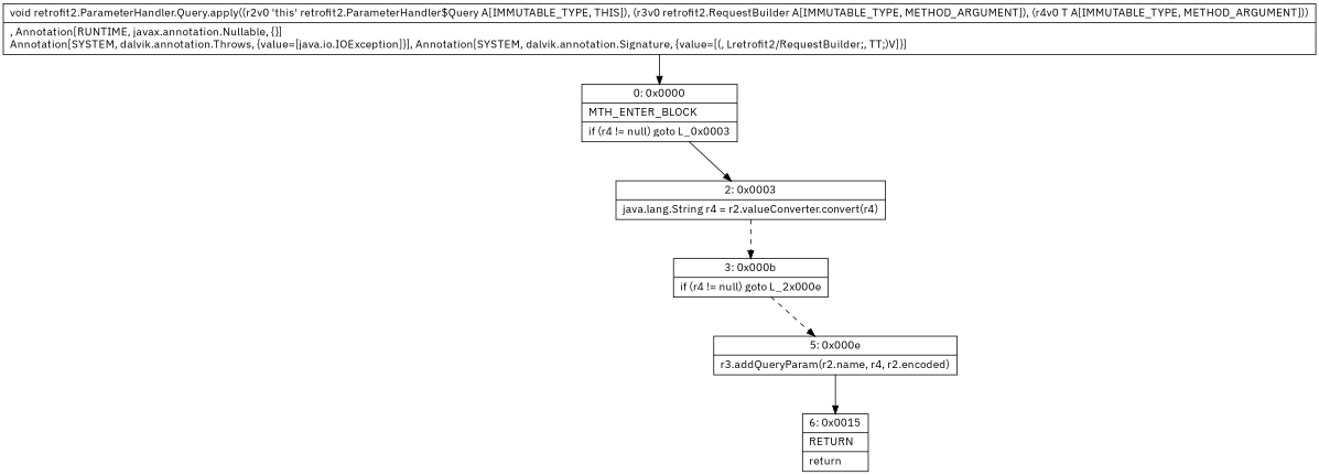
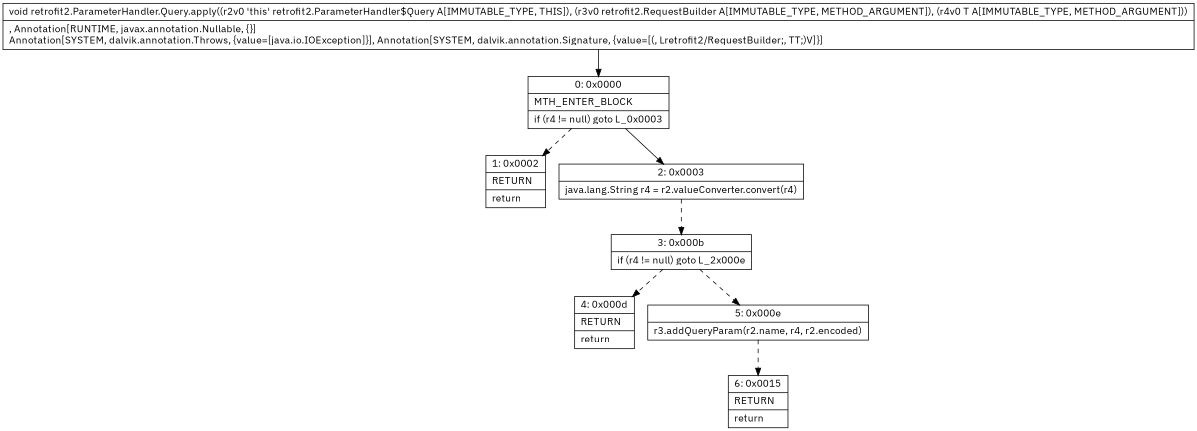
  digraph {
    fontname="IBM Plex Sans"
    node [fontname="IBM Plex Sans" shape=record]
    edge [fontname="IBM Plex Sans" style=dashed]
    n1 [label="{0\:\ 0x0000|MTH_ENTER_BLOCK\l|if (r4 != null) goto L_0x0003\l}"]
+   n2 [label="{1\:\ 0x0002|RETURN\l|return\l}"]
    n3 [label="{2\:\ 0x0003|java.lang.String r4 = r2.valueConverter.convert(r4)\l}"]
    n4 [label="{3\:\ 0x000b|if (r4 != null) goto L_2x000e\l}"]
+   n5 [label="{4\:\ 0x000d|RETURN\l|return\l}"]
    n6 [label="{5\:\ 0x000e|r3.addQueryParam(r2.name, r4, r2.encoded)\l}"]
    n7 [label="{6\:\ 0x0015|RETURN\l|return\l}"]
    n8 [label="{void retrofit2.ParameterHandler.Query.apply((r2v0 'this' retrofit2.ParameterHandler$Query A[IMMUTABLE_TYPE, THIS]), (r3v0 retrofit2.RequestBuilder A[IMMUTABLE_TYPE, METHOD_ARGUMENT]), (r4v0 T A[IMMUTABLE_TYPE, METHOD_ARGUMENT]))  | , Annotation[RUNTIME, javax.annotation.Nullable, \{\}]\lAnnotation[SYSTEM, dalvik.annotation.Throws, \{value=[java.io.IOException]\}], Annotation[SYSTEM, dalvik.annotation.Signature, \{value=[(, Lretrofit2\/RequestBuilder;, TT;)V]\}]\l}"]
+   n1 -> n2
    n1 -> n3 [style=""]
    n3 -> n4
+   n4 -> n5
    n4 -> n6
-   n6 -> n7 [style=""]
+   n6 -> n7
    n8 -> n1 [style=""]
  }
